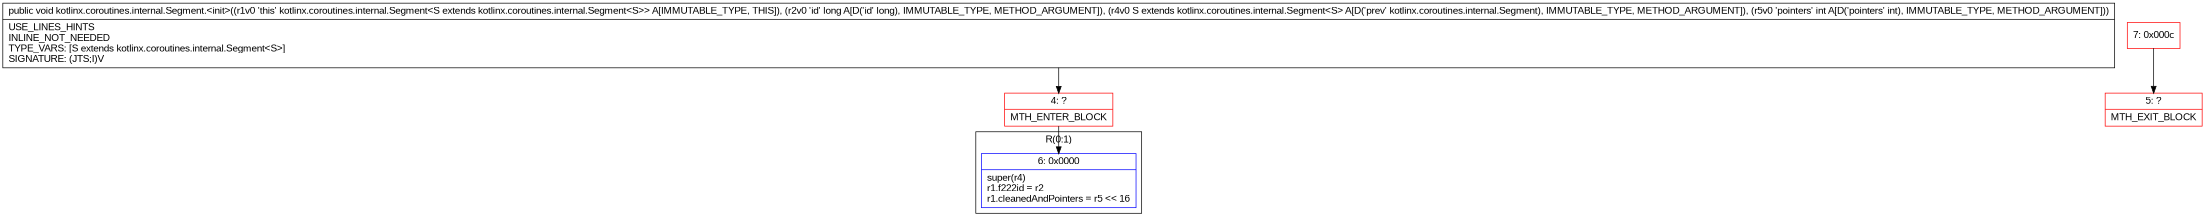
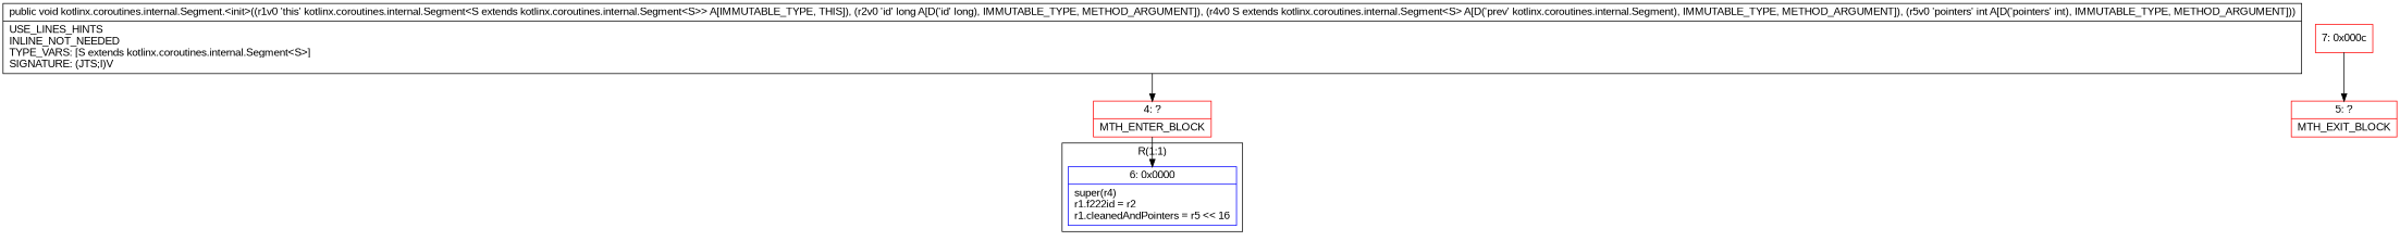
  digraph {
    fontname="Liberation Sans"
    node [color=red fontname="Liberation Sans" shape=record]
    edge [fontname="Liberation Sans"]
    n1 [color=blue label="{6\:\ 0x0000|super(r4)\lr1.f222id = r2\lr1.cleanedAndPointers = r5 \<\< 16\l}"]
    n2 [label="{7\:\ 0x000c}"]
    n3 [label="{5\:\ ?|MTH_EXIT_BLOCK\l}"]
    n4 [label="{4\:\ ?|MTH_ENTER_BLOCK\l}"]
    n5 [label="{public void kotlinx.coroutines.internal.Segment.\<init\>((r1v0 'this' kotlinx.coroutines.internal.Segment\<S extends kotlinx.coroutines.internal.Segment\<S\>\> A[IMMUTABLE_TYPE, THIS]), (r2v0 'id' long A[D('id' long), IMMUTABLE_TYPE, METHOD_ARGUMENT]), (r4v0 S extends kotlinx.coroutines.internal.Segment\<S\> A[D('prev' kotlinx.coroutines.internal.Segment), IMMUTABLE_TYPE, METHOD_ARGUMENT]), (r5v0 'pointers' int A[D('pointers' int), IMMUTABLE_TYPE, METHOD_ARGUMENT]))  | USE_LINES_HINTS\lINLINE_NOT_NEEDED\lTYPE_VARS: [S extends kotlinx.coroutines.internal.Segment\<S\>]\lSIGNATURE: (JTS;I)V\l}" color=""]
    subgraph cluster_1 {
-     label="R(0:1)"
+     label="R(1:1)"
      n1
    }
    n2 -> n3
    n4 -> n1
    n5 -> n4
  }
